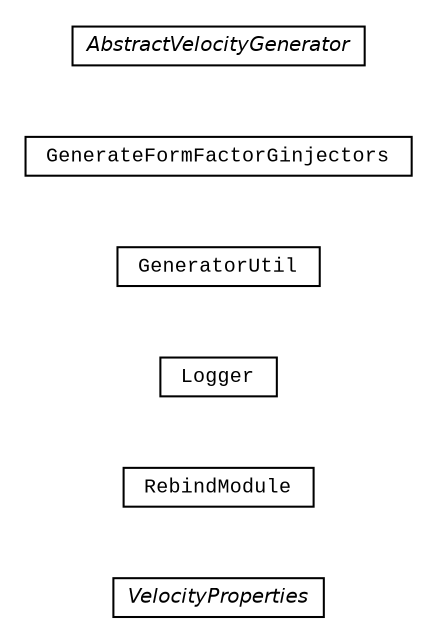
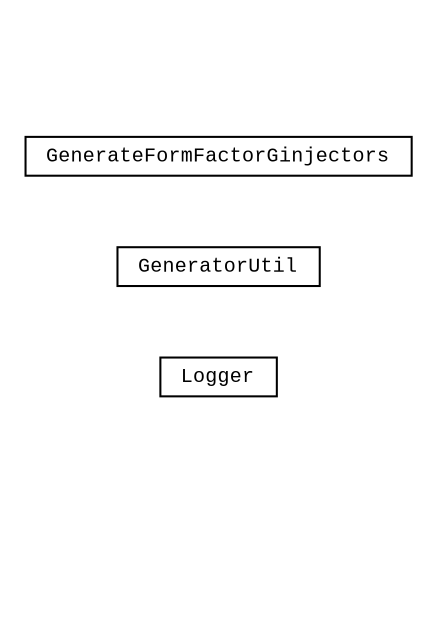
  digraph {
    nodesep=0.25
    rankdir=LR
    ranksep=0.5
    fontname="Liberation Mono"
    node [fontcolor=black fontname="Liberation Mono" fontsize=10.0 shape=plaintext]
-   n1 [label=<<table title="com.gwtplatform.mvp.rebind.velocity.VelocityProperties" border="0" cellborder="1" cellspacing="0" cellpadding="2" port="p" href="./VelocityProperties.html"> 		<tr><td><table border="0" cellspacing="0" cellpadding="1"> <tr><td align="center" balign="center"><font face="Helvetica-Oblique"> VelocityProperties </font></td></tr> 		</table></td></tr> 		</table>>]
-   n2 [label=<<table title="com.gwtplatform.mvp.rebind.velocity.RebindModule" border="0" cellborder="1" cellspacing="0" cellpadding="2" port="p" href="./RebindModule.html"> 		<tr><td><table border="0" cellspacing="0" cellpadding="1"> <tr><td align="center" balign="center"> RebindModule </td></tr> 		</table></td></tr> 		</table>>]
    n3 [label=<<table title="com.gwtplatform.mvp.rebind.velocity.Logger" border="0" cellborder="1" cellspacing="0" cellpadding="2" port="p" href="./Logger.html"> 		<tr><td><table border="0" cellspacing="0" cellpadding="1"> <tr><td align="center" balign="center"> Logger </td></tr> 		</table></td></tr> 		</table>>]
    n4 [label=<<table title="com.gwtplatform.mvp.rebind.velocity.GeneratorUtil" border="0" cellborder="1" cellspacing="0" cellpadding="2" port="p" href="./GeneratorUtil.html"> 		<tr><td><table border="0" cellspacing="0" cellpadding="1"> <tr><td align="center" balign="center"> GeneratorUtil </td></tr> 		</table></td></tr> 		</table>>]
    n5 [label=<<table title="com.gwtplatform.mvp.rebind.velocity.GenerateFormFactorGinjectors" border="0" cellborder="1" cellspacing="0" cellpadding="2" port="p" href="./GenerateFormFactorGinjectors.html"> 		<tr><td><table border="0" cellspacing="0" cellpadding="1"> <tr><td align="center" balign="center"> GenerateFormFactorGinjectors </td></tr> 		</table></td></tr> 		</table>>]
-   n6 [label=<<table title="com.gwtplatform.mvp.rebind.velocity.AbstractVelocityGenerator" border="0" cellborder="1" cellspacing="0" cellpadding="2" port="p" href="./AbstractVelocityGenerator.html"> 		<tr><td><table border="0" cellspacing="0" cellpadding="1"> <tr><td align="center" balign="center"><font face="Helvetica-Oblique"> AbstractVelocityGenerator </font></td></tr> 		</table></td></tr> 		</table>>]
  }
